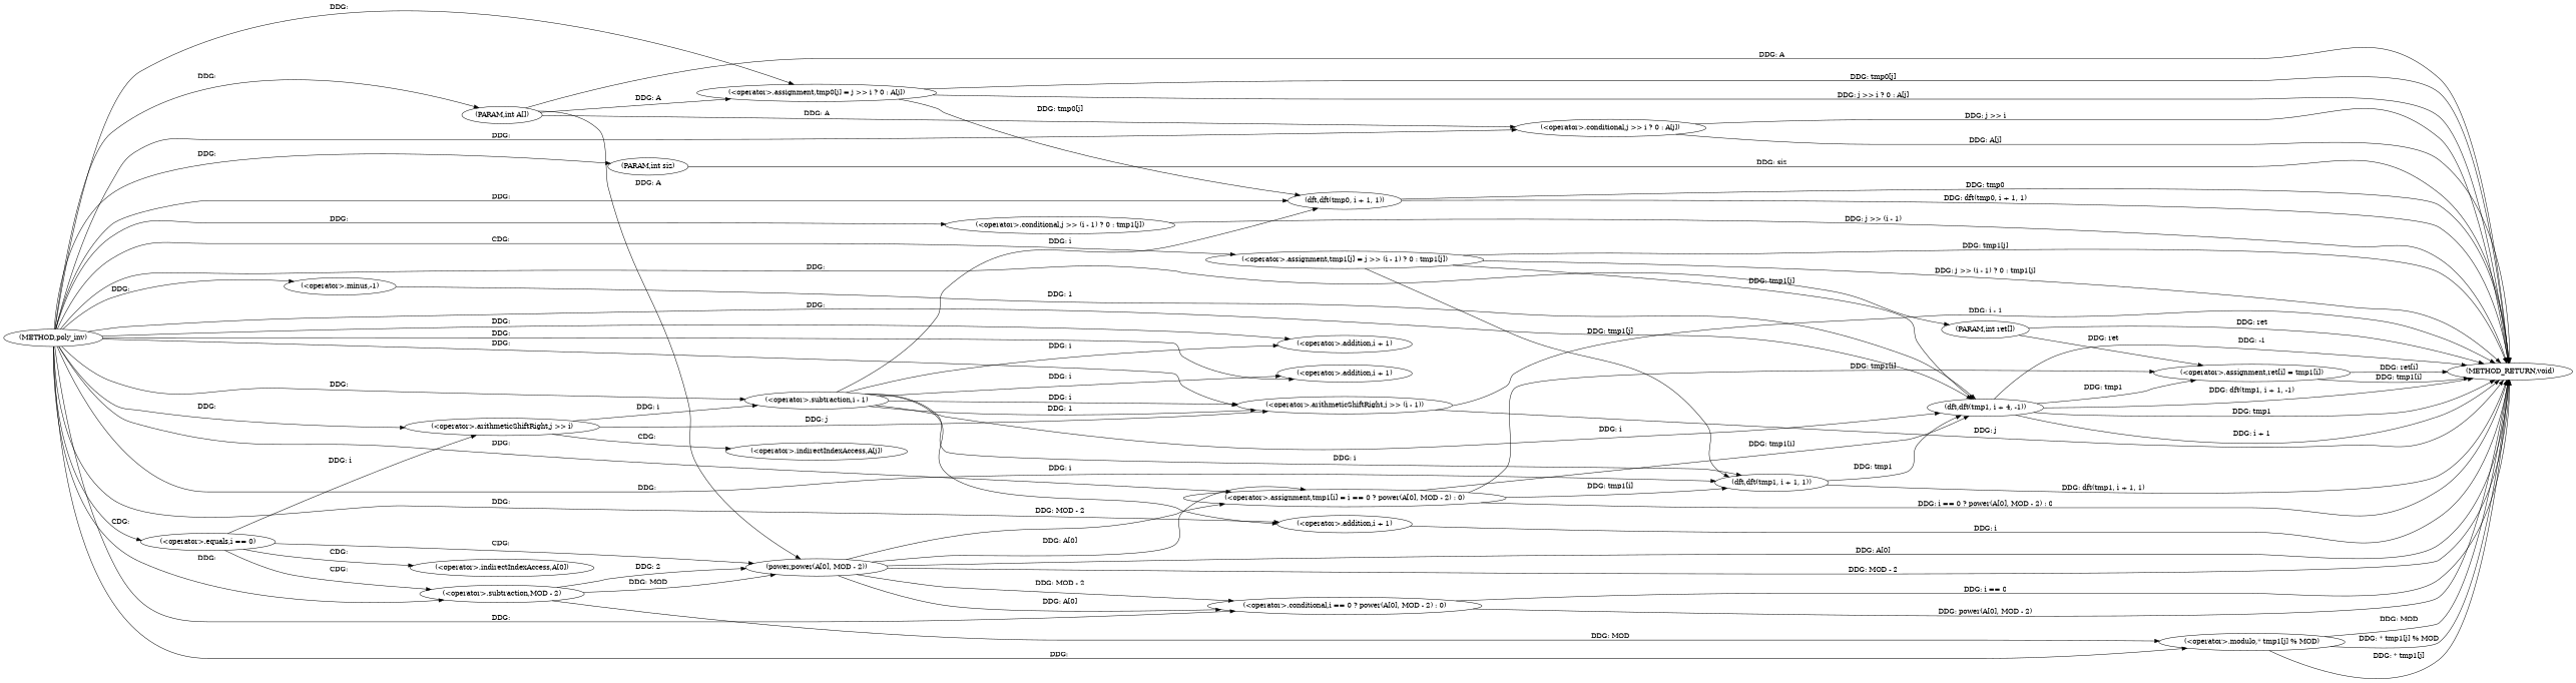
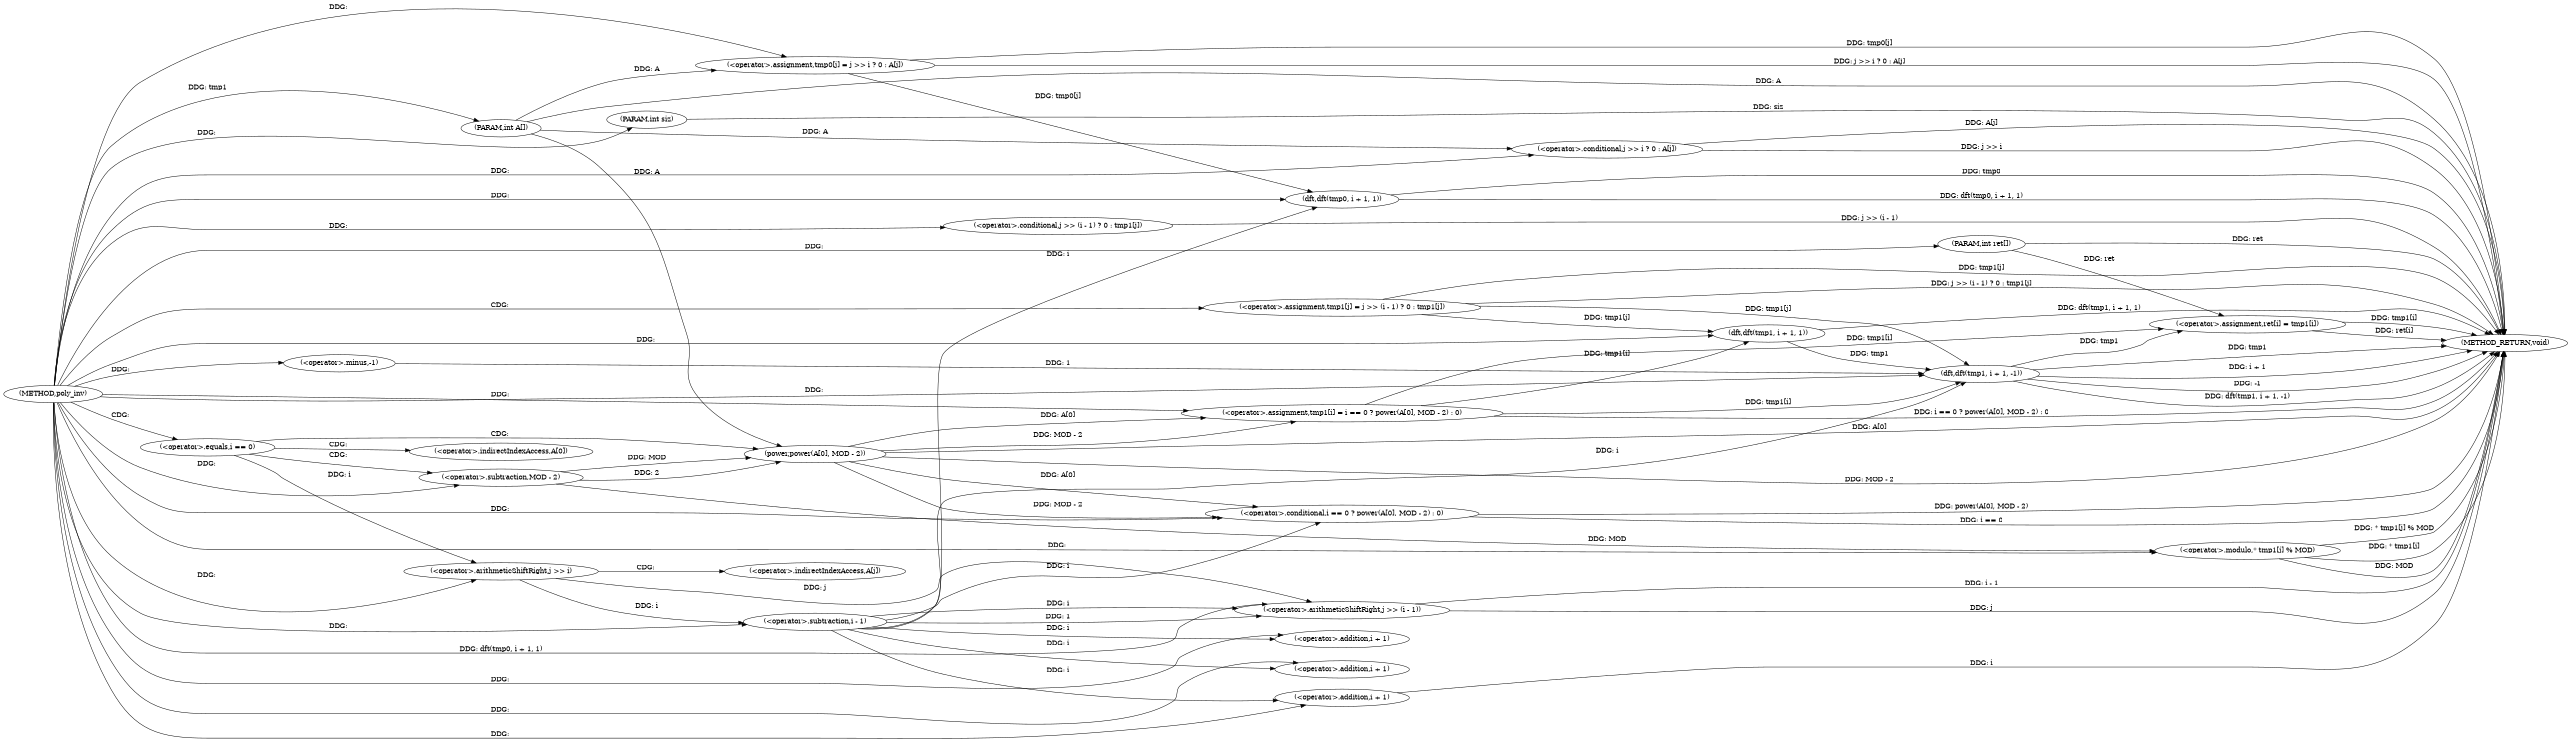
  digraph {
    rankdir=LR
    n1 [label="(METHOD,poly_inv)"]
    n2 [label="(PARAM,int A[])"]
    n3 [label="(PARAM,int ret[])"]
    n4 [label="(PARAM,int siz)"]
    n5 [label="(<operator>.assignment,tmp1[i] = i == 0 ? power(A[0], MOD - 2) : 0)"]
    n6 [label="(<operator>.assignment,tmp0[j] = j >> i ? 0 : A[j])"]
    n7 [label="(<operator>.assignment,tmp1[j] = j >> (i - 1) ? 0 : tmp1[j])"]
    n8 [label="(dft,dft(tmp0, i + 1, 1))"]
    n9 [label="(dft,dft(tmp1, i + 1, 1))"]
    n10 [label="(<operator>.modulo,* tmp1[j] % MOD)"]
-   n11 [label="(dft,dft(tmp1, i + 4, -1))"]
+   n11 [label="(dft,dft(tmp1, i + 1, -1))"]
    n12 [label="(<operator>.conditional,i == 0 ? power(A[0], MOD - 2) : 0)"]
    n13 [label="(<operator>.equals,i == 0)"]
    n14 [label="(<operator>.conditional,j >> i ? 0 : A[j])"]
    n15 [label="(<operator>.conditional,j >> (i - 1) ? 0 : tmp1[j])"]
    n16 [label="(<operator>.addition,i + 1)"]
    n17 [label="(<operator>.addition,i + 1)"]
    n18 [label="(<operator>.addition,i + 1)"]
    n19 [label="(<operator>.minus,-1)"]
    n20 [label="(<operator>.subtraction,MOD - 2)"]
    n21 [label="(<operator>.arithmeticShiftRight,j >> i)"]
    n22 [label="(<operator>.arithmeticShiftRight,j >> (i - 1))"]
    n23 [label="(<operator>.subtraction,i - 1)"]
    n24 [label="(METHOD_RETURN,void)"]
    n25 [label="(power,power(A[0], MOD - 2))"]
    n26 [label="(<operator>.assignment,ret[i] = tmp1[i])"]
    n27 [label="(<operator>.indirectIndexAccess,A[0])"]
    n28 [label="(<operator>.indirectIndexAccess,A[j])"]
-   n1 -> n2 [label="DDG: "]
+   n1 -> n2 [label="DDG: tmp1"]
    n1 -> n3 [label="DDG: "]
    n1 -> n4 [label="DDG: "]
    n1 -> n5 [label="DDG: "]
    n1 -> n6 [label="DDG: "]
    n1 -> n7 [label="CDG: "]
    n1 -> n8 [label="DDG: "]
    n1 -> n9 [label="DDG: "]
    n1 -> n10 [label="DDG: "]
    n1 -> n11 [label="DDG: "]
    n1 -> n12 [label="DDG: "]
    n1 -> n13 [label="CDG: "]
    n1 -> n14 [label="DDG: "]
    n1 -> n15 [label="DDG: "]
    n1 -> n16 [label="DDG: "]
    n1 -> n17 [label="DDG: "]
    n1 -> n18 [label="DDG: "]
    n1 -> n19 [label="DDG: "]
    n1 -> n20 [label="DDG: "]
    n1 -> n21 [label="DDG: "]
-   n1 -> n22 [label="DDG: "]
+   n1 -> n22 [label="DDG: dft(tmp0, i + 1, 1)"]
    n1 -> n23 [label="DDG: "]
    n2 -> n6 [label="DDG: A"]
    n2 -> n14 [label="DDG: A"]
    n2 -> n24 [label="DDG: A"]
    n2 -> n25 [label="DDG: A"]
    n3 -> n24 [label="DDG: ret"]
    n3 -> n26 [label="DDG: ret"]
    n4 -> n24 [label="DDG: siz"]
    n5 -> n9 [label="DDG: tmp1[i]"]
    n5 -> n11 [label="DDG: tmp1[i]"]
    n5 -> n24 [label="DDG: i == 0 ? power(A[0], MOD - 2) : 0"]
    n5 -> n26 [label="DDG: tmp1[i]"]
    n6 -> n8 [label="DDG: tmp0[j]"]
    n6 -> n24 [label="DDG: tmp0[j]"]
    n6 -> n24 [label="DDG: j >> i ? 0 : A[j]"]
    n7 -> n9 [label="DDG: tmp1[j]"]
    n7 -> n11 [label="DDG: tmp1[j]"]
    n7 -> n24 [label="DDG: tmp1[j]"]
    n7 -> n24 [label="DDG: j >> (i - 1) ? 0 : tmp1[j]"]
    n8 -> n24 [label="DDG: tmp0"]
    n8 -> n24 [label="DDG: dft(tmp0, i + 1, 1)"]
    n9 -> n11 [label="DDG: tmp1"]
    n9 -> n24 [label="DDG: dft(tmp1, i + 1, 1)"]
    n10 -> n24 [label="DDG: * tmp1[j]"]
    n10 -> n24 [label="DDG: MOD"]
    n10 -> n24 [label="DDG: * tmp1[j] % MOD"]
    n11 -> n24 [label="DDG: tmp1"]
    n11 -> n24 [label="DDG: i + 1"]
    n11 -> n24 [label="DDG: -1"]
    n11 -> n24 [label="DDG: dft(tmp1, i + 1, -1)"]
    n11 -> n26 [label="DDG: tmp1"]
    n12 -> n24 [label="DDG: i == 0"]
    n12 -> n24 [label="DDG: power(A[0], MOD - 2)"]
    n13 -> n20 [label="CDG: "]
    n13 -> n21 [label="DDG: i"]
    n13 -> n25 [label="CDG: "]
    n13 -> n27 [label="CDG: "]
    n14 -> n24 [label="DDG: j >> i"]
    n14 -> n24 [label="DDG: A[j]"]
    n15 -> n24 [label="DDG: j >> (i - 1)"]
    n18 -> n24 [label="DDG: i"]
    n19 -> n11 [label="DDG: 1"]
    n20 -> n10 [label="DDG: MOD"]
    n20 -> n25 [label="DDG: MOD"]
    n20 -> n25 [label="DDG: 2"]
    n21 -> n22 [label="DDG: j"]
    n21 -> n23 [label="DDG: i"]
    n21 -> n28 [label="CDG: "]
    n22 -> n24 [label="DDG: j"]
    n22 -> n24 [label="DDG: i - 1"]
    n23 -> n8 [label="DDG: i"]
-   n23 -> n9 [label="DDG: i"]
+   n23 -> n12 [label="DDG: i"]
    n23 -> n11 [label="DDG: i"]
    n23 -> n16 [label="DDG: i"]
    n23 -> n17 [label="DDG: i"]
    n23 -> n18 [label="DDG: i"]
    n23 -> n22 [label="DDG: i"]
    n23 -> n22 [label="DDG: 1"]
    n25 -> n5 [label="DDG: A[0]"]
    n25 -> n5 [label="DDG: MOD - 2"]
    n25 -> n12 [label="DDG: A[0]"]
    n25 -> n12 [label="DDG: MOD - 2"]
    n25 -> n24 [label="DDG: A[0]"]
    n25 -> n24 [label="DDG: MOD - 2"]
    n26 -> n24 [label="DDG: ret[i]"]
    n26 -> n24 [label="DDG: tmp1[i]"]
  }
